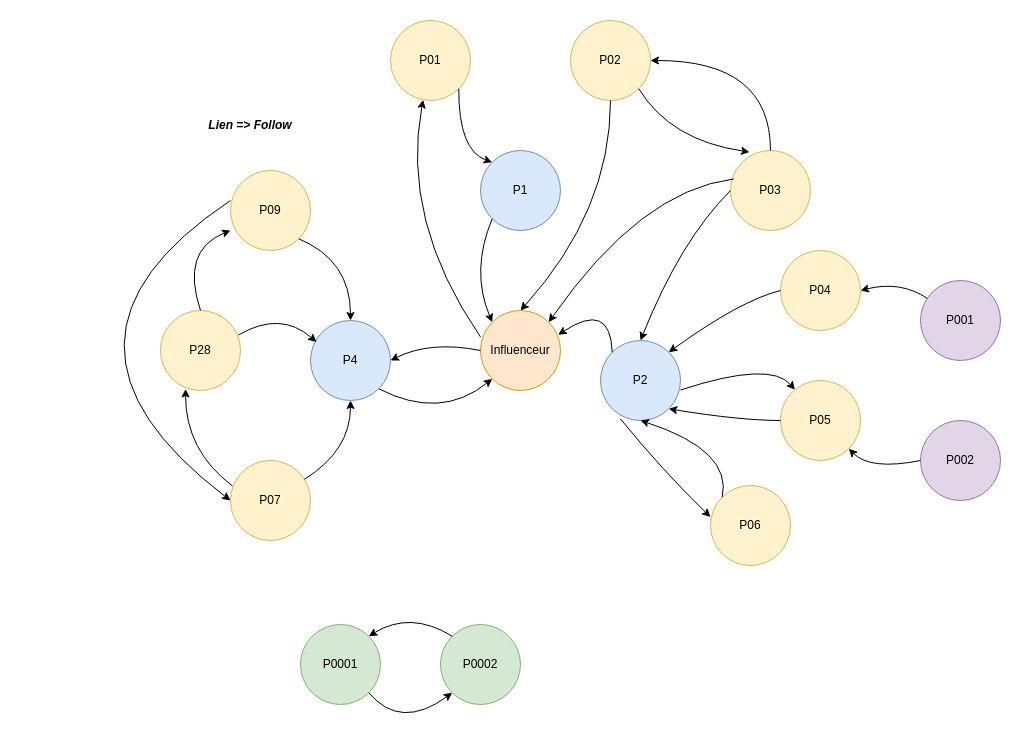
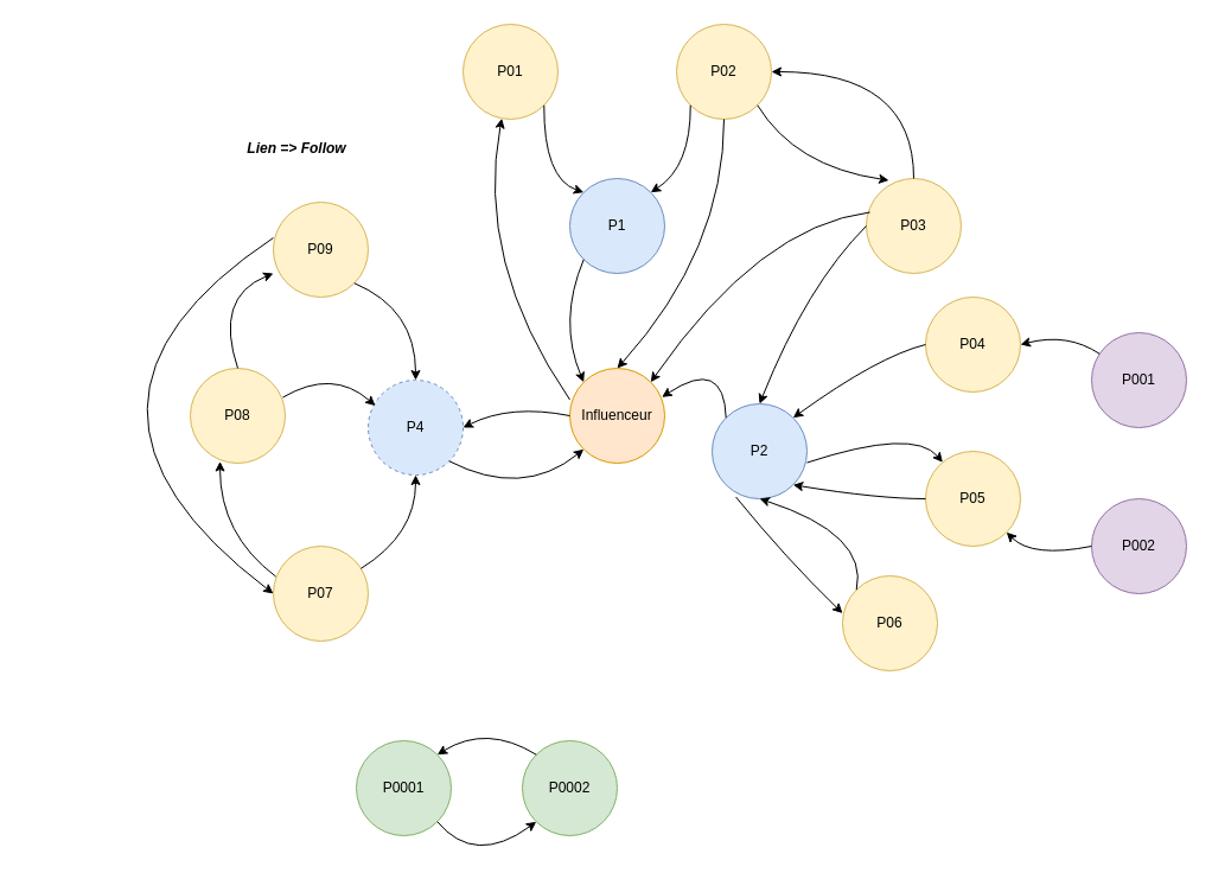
  <mxCell id="0" />
  <mxCell id="1" parent="0" />
  <mxCell id="2" value="P1" style="ellipse;whiteSpace=wrap;html=1;aspect=fixed;fillColor=#dae8fc;strokeColor=#6c8ebf;" parent="1" vertex="1"><mxGeometry x="480" y="150" width="80" height="80" as="geometry" /></mxCell>
- <mxCell id="3" value="P4" style="ellipse;whiteSpace=wrap;html=1;aspect=fixed;fillColor=#dae8fc;strokeColor=#6c8ebf;" parent="1" vertex="1"><mxGeometry x="310" y="320" width="80" height="80" as="geometry" /></mxCell>
+ <mxCell id="3" value="P4" style="ellipse;whiteSpace=wrap;html=1;aspect=fixed;fillColor=#dae8fc;strokeColor=#6c8ebf;dashed=1;" parent="1" vertex="1"><mxGeometry x="310" y="320" width="80" height="80" as="geometry" /></mxCell>
  <mxCell id="4" value="Influenceur" style="ellipse;whiteSpace=wrap;html=1;aspect=fixed;fillColor=#ffe6cc;strokeColor=#d79b00;" parent="1" vertex="1"><mxGeometry x="480" y="310" width="80" height="80" as="geometry" /></mxCell>
  <mxCell id="5" value="P2" style="ellipse;whiteSpace=wrap;html=1;aspect=fixed;fillColor=#dae8fc;strokeColor=#6c8ebf;" parent="1" vertex="1"><mxGeometry x="600" y="340" width="80" height="80" as="geometry" /></mxCell>
  <mxCell id="6" value="" style="endArrow=classic;html=1;curved=1;exitX=0;exitY=1;exitDx=0;exitDy=0;entryX=0;entryY=0;entryDx=0;entryDy=0;" parent="1" source="2" target="4" edge="1"><mxGeometry width="50" height="50" relative="1" as="geometry"><mxPoint x="440" y="320" as="sourcePoint" /><mxPoint x="490" y="270" as="targetPoint" /><Array as="points"><mxPoint x="470" y="270" /></Array></mxGeometry></mxCell>
  <mxCell id="7" value="" style="endArrow=classic;html=1;curved=1;exitX=0;exitY=0;exitDx=0;exitDy=0;entryX=0.971;entryY=0.304;entryDx=0;entryDy=0;entryPerimeter=0;" parent="1" source="5" target="4" edge="1"><mxGeometry width="50" height="50" relative="1" as="geometry"><mxPoint x="520" y="410" as="sourcePoint" /><mxPoint x="570" y="360" as="targetPoint" /><Array as="points"><mxPoint x="610" y="300" /></Array></mxGeometry></mxCell>
  <mxCell id="8" value="" style="endArrow=classic;html=1;curved=1;exitX=1;exitY=1;exitDx=0;exitDy=0;entryX=0;entryY=1;entryDx=0;entryDy=0;" parent="1" source="3" target="4" edge="1"><mxGeometry width="50" height="50" relative="1" as="geometry"><mxPoint x="558" y="492" as="sourcePoint" /><mxPoint x="558" y="388" as="targetPoint" /><Array as="points"><mxPoint x="440" y="420" /></Array></mxGeometry></mxCell>
  <mxCell id="9" value="P03" style="ellipse;whiteSpace=wrap;html=1;aspect=fixed;fillColor=#fff2cc;strokeColor=#d6b656;" parent="1" vertex="1"><mxGeometry x="730" y="150" width="80" height="80" as="geometry" /></mxCell>
  <mxCell id="10" value="P04" style="ellipse;whiteSpace=wrap;html=1;aspect=fixed;fillColor=#fff2cc;strokeColor=#d6b656;" parent="1" vertex="1"><mxGeometry x="780" y="250" width="80" height="80" as="geometry" /></mxCell>
  <mxCell id="11" value="P05" style="ellipse;whiteSpace=wrap;html=1;aspect=fixed;fillColor=#fff2cc;strokeColor=#d6b656;" parent="1" vertex="1"><mxGeometry x="780" y="380" width="80" height="80" as="geometry" /></mxCell>
  <mxCell id="12" value="P06" style="ellipse;whiteSpace=wrap;html=1;aspect=fixed;fillColor=#fff2cc;strokeColor=#d6b656;" parent="1" vertex="1"><mxGeometry x="710" y="485" width="80" height="80" as="geometry" /></mxCell>
  <mxCell id="13" value="P01" style="ellipse;whiteSpace=wrap;html=1;aspect=fixed;fillColor=#fff2cc;strokeColor=#d6b656;" parent="1" vertex="1"><mxGeometry x="390" y="20" width="80" height="80" as="geometry" /></mxCell>
  <mxCell id="14" style="edgeStyle=orthogonalEdgeStyle;curved=1;orthogonalLoop=1;jettySize=auto;html=1;entryX=1;entryY=0.5;entryDx=0;entryDy=0;exitX=0.5;exitY=0;exitDx=0;exitDy=0;" parent="1" source="9" target="15" edge="1"><mxGeometry relative="1" as="geometry"><mxPoint x="760" y="20" as="sourcePoint" /></mxGeometry></mxCell>
  <mxCell id="15" value="P02" style="ellipse;whiteSpace=wrap;html=1;aspect=fixed;fillColor=#fff2cc;strokeColor=#d6b656;" parent="1" vertex="1"><mxGeometry x="570" y="20" width="80" height="80" as="geometry" /></mxCell>
  <mxCell id="16" value="P09" style="ellipse;whiteSpace=wrap;html=1;aspect=fixed;fillColor=#fff2cc;strokeColor=#d6b656;" parent="1" vertex="1"><mxGeometry x="230" y="170" width="80" height="80" as="geometry" /></mxCell>
- <mxCell id="17" value="P28" style="ellipse;whiteSpace=wrap;html=1;aspect=fixed;fillColor=#fff2cc;strokeColor=#d6b656;" parent="1" vertex="1"><mxGeometry x="160" y="310" width="80" height="80" as="geometry" /></mxCell>
+ <mxCell id="17" value="P08" style="ellipse;whiteSpace=wrap;html=1;aspect=fixed;fillColor=#fff2cc;strokeColor=#d6b656;" parent="1" vertex="1"><mxGeometry x="160" y="310" width="80" height="80" as="geometry" /></mxCell>
  <mxCell id="18" value="P07" style="ellipse;whiteSpace=wrap;html=1;aspect=fixed;fillColor=#fff2cc;strokeColor=#d6b656;" parent="1" vertex="1"><mxGeometry x="230" y="460" width="80" height="80" as="geometry" /></mxCell>
+ <mxCell id="19" value="" style="endArrow=classic;html=1;curved=1;entryX=1;entryY=0;entryDx=0;entryDy=0;exitX=0;exitY=1;exitDx=0;exitDy=0;" parent="1" source="15" target="2" edge="1"><mxGeometry width="50" height="50" relative="1" as="geometry"><mxPoint x="530" y="340" as="sourcePoint" /><mxPoint x="580" y="290" as="targetPoint" /><Array as="points"><mxPoint x="582" y="140" /></Array></mxGeometry></mxCell>
  <mxCell id="20" value="" style="endArrow=classic;html=1;curved=1;entryX=0;entryY=0;entryDx=0;entryDy=0;exitX=1;exitY=1;exitDx=0;exitDy=0;" parent="1" source="13" target="2" edge="1"><mxGeometry width="50" height="50" relative="1" as="geometry"><mxPoint x="592" y="98" as="sourcePoint" /><mxPoint x="558" y="172" as="targetPoint" /><Array as="points"><mxPoint x="458" y="150" /></Array></mxGeometry></mxCell>
  <mxCell id="21" value="" style="endArrow=classic;html=1;curved=1;exitX=0.5;exitY=1;exitDx=0;exitDy=0;entryX=0.5;entryY=0;entryDx=0;entryDy=0;" parent="1" source="15" target="4" edge="1"><mxGeometry width="50" height="50" relative="1" as="geometry"><mxPoint x="592" y="98" as="sourcePoint" /><mxPoint x="558" y="172" as="targetPoint" /><Array as="points"><mxPoint x="610" y="210" /></Array></mxGeometry></mxCell>
  <mxCell id="22" value="" style="endArrow=classic;html=1;curved=1;exitX=0;exitY=0.5;exitDx=0;exitDy=0;entryX=0.5;entryY=0;entryDx=0;entryDy=0;" parent="1" source="9" target="5" edge="1"><mxGeometry width="50" height="50" relative="1" as="geometry"><mxPoint x="530" y="340" as="sourcePoint" /><mxPoint x="580" y="290" as="targetPoint" /><Array as="points"><mxPoint x="680" y="240" /></Array></mxGeometry></mxCell>
  <mxCell id="23" value="" style="endArrow=classic;html=1;curved=1;exitX=0;exitY=0.5;exitDx=0;exitDy=0;entryX=1;entryY=0;entryDx=0;entryDy=0;" parent="1" source="10" target="5" edge="1"><mxGeometry width="50" height="50" relative="1" as="geometry"><mxPoint x="740" y="200" as="sourcePoint" /><mxPoint x="700" y="330" as="targetPoint" /><Array as="points"><mxPoint x="740" y="300" /></Array></mxGeometry></mxCell>
  <mxCell id="24" value="" style="endArrow=classic;html=1;curved=1;exitX=0;exitY=0.5;exitDx=0;exitDy=0;entryX=1;entryY=1;entryDx=0;entryDy=0;" parent="1" source="11" target="5" edge="1"><mxGeometry width="50" height="50" relative="1" as="geometry"><mxPoint x="800" y="390" as="sourcePoint" /><mxPoint x="738" y="432" as="targetPoint" /><Array as="points"><mxPoint x="740" y="420" /></Array></mxGeometry></mxCell>
  <mxCell id="25" value="" style="endArrow=classic;html=1;curved=1;exitX=0;exitY=0;exitDx=0;exitDy=0;entryX=0.5;entryY=1;entryDx=0;entryDy=0;" parent="1" source="12" target="5" edge="1"><mxGeometry width="50" height="50" relative="1" as="geometry"><mxPoint x="790" y="300" as="sourcePoint" /><mxPoint x="728" y="342" as="targetPoint" /><Array as="points"><mxPoint x="732" y="450" /></Array></mxGeometry></mxCell>
  <mxCell id="26" value="" style="endArrow=classic;html=1;curved=1;entryX=1;entryY=0;entryDx=0;entryDy=0;exitX=0.038;exitY=0.356;exitDx=0;exitDy=0;exitPerimeter=0;" parent="1" source="9" target="4" edge="1"><mxGeometry width="50" height="50" relative="1" as="geometry"><mxPoint x="740" y="200" as="sourcePoint" /><mxPoint x="700" y="330" as="targetPoint" /><Array as="points"><mxPoint x="640" y="190" /></Array></mxGeometry></mxCell>
  <mxCell id="27" value="" style="endArrow=classic;html=1;curved=1;exitX=1;exitY=1;exitDx=0;exitDy=0;entryX=0.238;entryY=0.019;entryDx=0;entryDy=0;entryPerimeter=0;" parent="1" source="15" target="9" edge="1"><mxGeometry width="50" height="50" relative="1" as="geometry"><mxPoint x="720" y="20" as="sourcePoint" /><mxPoint x="770" y="-30" as="targetPoint" /><Array as="points"><mxPoint x="670" y="140" /></Array></mxGeometry></mxCell>
  <mxCell id="28" value="" style="endArrow=classic;html=1;curved=1;exitX=1;exitY=1;exitDx=0;exitDy=0;entryX=0.5;entryY=0;entryDx=0;entryDy=0;" parent="1" source="16" target="3" edge="1"><mxGeometry width="50" height="50" relative="1" as="geometry"><mxPoint x="480" y="310" as="sourcePoint" /><mxPoint x="530" y="260" as="targetPoint" /><Array as="points"><mxPoint x="350" y="260" /></Array></mxGeometry></mxCell>
  <mxCell id="29" value="" style="endArrow=classic;html=1;curved=1;entryX=0.5;entryY=1;entryDx=0;entryDy=0;" parent="1" source="18" target="3" edge="1"><mxGeometry width="50" height="50" relative="1" as="geometry"><mxPoint x="308" y="248" as="sourcePoint" /><mxPoint x="360" y="330" as="targetPoint" /><Array as="points"><mxPoint x="350" y="450" /></Array></mxGeometry></mxCell>
  <mxCell id="30" value="" style="endArrow=classic;html=1;curved=1;exitX=0.975;exitY=0.306;exitDx=0;exitDy=0;entryX=0.075;entryY=0.269;entryDx=0;entryDy=0;entryPerimeter=0;exitPerimeter=0;" parent="1" source="17" target="3" edge="1"><mxGeometry width="50" height="50" relative="1" as="geometry"><mxPoint x="610" y="310" as="sourcePoint" /><mxPoint x="660" y="260" as="targetPoint" /><Array as="points"><mxPoint x="280" y="310" /></Array></mxGeometry></mxCell>
  <mxCell id="31" value="" style="endArrow=classic;html=1;curved=1;exitX=0;exitY=0.5;exitDx=0;exitDy=0;entryX=1;entryY=0.5;entryDx=0;entryDy=0;" parent="1" source="4" target="3" edge="1"><mxGeometry width="50" height="50" relative="1" as="geometry"><mxPoint x="610" y="310" as="sourcePoint" /><mxPoint x="660" y="260" as="targetPoint" /><Array as="points"><mxPoint x="430" y="340" /></Array></mxGeometry></mxCell>
  <mxCell id="32" value="" style="endArrow=classic;html=1;curved=1;exitX=0.025;exitY=0.319;exitDx=0;exitDy=0;exitPerimeter=0;entryX=0.313;entryY=0.981;entryDx=0;entryDy=0;entryPerimeter=0;" parent="1" source="18" target="17" edge="1"><mxGeometry width="50" height="50" relative="1" as="geometry"><mxPoint x="130" y="510" as="sourcePoint" /><mxPoint x="180" y="460" as="targetPoint" /><Array as="points"><mxPoint x="185" y="450" /></Array></mxGeometry></mxCell>
  <mxCell id="33" value="" style="endArrow=classic;html=1;curved=1;exitX=0.5;exitY=0;exitDx=0;exitDy=0;entryX=0;entryY=0.75;entryDx=0;entryDy=0;entryPerimeter=0;" parent="1" source="17" target="16" edge="1"><mxGeometry width="50" height="50" relative="1" as="geometry"><mxPoint x="90" y="270" as="sourcePoint" /><mxPoint x="140" y="220" as="targetPoint" /><Array as="points"><mxPoint x="180" y="250" /></Array></mxGeometry></mxCell>
  <mxCell id="34" value="" style="endArrow=classic;html=1;curved=1;entryX=0;entryY=0.5;entryDx=0;entryDy=0;" parent="1" target="18" edge="1"><mxGeometry width="50" height="50" relative="1" as="geometry"><mxPoint x="230" y="200" as="sourcePoint" /><mxPoint y="150" as="targetPoint" x="190" /><Array as="points"><mxPoint x="20" y="340" /></Array></mxGeometry></mxCell>
  <mxCell id="35" value="" style="endArrow=classic;html=1;curved=1;exitX=0.25;exitY=0.981;exitDx=0;exitDy=0;entryX=0;entryY=0.394;entryDx=0;entryDy=0;entryPerimeter=0;exitPerimeter=0;" parent="1" source="5" target="12" edge="1"><mxGeometry width="50" height="50" relative="1" as="geometry"><mxPoint x="560" y="560" as="sourcePoint" /><mxPoint x="610" y="510" as="targetPoint" /><Array as="points"><mxPoint x="662" y="470" /></Array></mxGeometry></mxCell>
  <mxCell id="36" value="" style="endArrow=classic;html=1;curved=1;exitX=1;exitY=0.619;exitDx=0;exitDy=0;exitPerimeter=0;" parent="1" source="5" target="11" edge="1"><mxGeometry width="50" height="50" relative="1" as="geometry"><mxPoint x="930" y="330" as="sourcePoint" /><mxPoint x="980" y="280" as="targetPoint" /><Array as="points"><mxPoint x="770" y="360" /></Array></mxGeometry></mxCell>
  <mxCell id="37" value="P0001" style="ellipse;whiteSpace=wrap;html=1;aspect=fixed;fillColor=#d5e8d4;strokeColor=#82b366;" parent="1" vertex="1"><mxGeometry x="300" y="624" width="80" height="80" as="geometry" /></mxCell>
  <mxCell id="38" value="" style="endArrow=classic;html=1;curved=1;exitX=0;exitY=0.331;exitDx=0;exitDy=0;exitPerimeter=0;" parent="1" source="4" target="13" edge="1"><mxGeometry width="50" height="50" relative="1" as="geometry"><mxPoint x="490" y="360" as="sourcePoint" /><mxPoint x="640" y="590" as="targetPoint" /><Array as="points"><mxPoint x="400" y="220" /></Array></mxGeometry></mxCell>
  <mxCell id="39" value="P0002" style="ellipse;whiteSpace=wrap;html=1;aspect=fixed;fillColor=#d5e8d4;strokeColor=#82b366;" parent="1" vertex="1"><mxGeometry x="440" y="624" width="80" height="80" as="geometry" /></mxCell>
  <mxCell id="40" value="" style="endArrow=classic;html=1;curved=1;exitX=0;exitY=0;exitDx=0;exitDy=0;entryX=1;entryY=0;entryDx=0;entryDy=0;" parent="1" source="39" target="37" edge="1"><mxGeometry width="50" height="50" relative="1" as="geometry"><mxPoint x="558" y="492" as="sourcePoint" /><mxPoint x="558" y="388" as="targetPoint" /><Array as="points"><mxPoint x="410" y="610" /></Array></mxGeometry></mxCell>
  <mxCell id="41" value="" style="endArrow=classic;html=1;curved=1;exitX=1;exitY=1;exitDx=0;exitDy=0;entryX=0;entryY=1;entryDx=0;entryDy=0;" parent="1" source="37" target="39" edge="1"><mxGeometry width="50" height="50" relative="1" as="geometry"><mxPoint x="462" y="646" as="sourcePoint" /><mxPoint x="378" y="646" as="targetPoint" /><Array as="points"><mxPoint x="400" y="730" /></Array></mxGeometry></mxCell>
  <mxCell id="42" value="P002" style="ellipse;whiteSpace=wrap;html=1;aspect=fixed;fillColor=#e1d5e7;strokeColor=#9673a6;" parent="1" vertex="1"><mxGeometry x="920" y="420" width="80" height="80" as="geometry" /></mxCell>
  <mxCell id="43" value="P001" style="ellipse;whiteSpace=wrap;html=1;aspect=fixed;fillColor=#e1d5e7;strokeColor=#9673a6;" parent="1" vertex="1"><mxGeometry x="920" y="280" width="80" height="80" as="geometry" /></mxCell>
  <mxCell id="44" value="" style="endArrow=classic;html=1;curved=1;entryX=1;entryY=0.5;entryDx=0;entryDy=0;" parent="1" source="43" target="10" edge="1"><mxGeometry width="50" height="50" relative="1" as="geometry"><mxPoint x="870" y="430" as="sourcePoint" /><mxPoint x="920" y="380" as="targetPoint" /><Array as="points"><mxPoint x="900" y="280" /></Array></mxGeometry></mxCell>
  <mxCell id="45" value="" style="endArrow=classic;html=1;curved=1;exitX=0;exitY=0.5;exitDx=0;exitDy=0;" parent="1" source="42" target="11" edge="1"><mxGeometry width="50" height="50" relative="1" as="geometry"><mxPoint x="937" y="308" as="sourcePoint" /><mxPoint x="870" y="300" as="targetPoint" /><Array as="points"><mxPoint x="870" y="470" /></Array></mxGeometry></mxCell>
  <mxCell id="46" value="&lt;b&gt;&lt;i&gt;Lien =&amp;gt; Follow&lt;/i&gt;&lt;/b&gt;" style="text;html=1;strokeColor=none;fillColor=none;align=center;verticalAlign=middle;whiteSpace=wrap;rounded=0;" parent="1" vertex="1"><mxGeometry x="130" y="110" width="240" height="30" as="geometry" /></mxCell>
